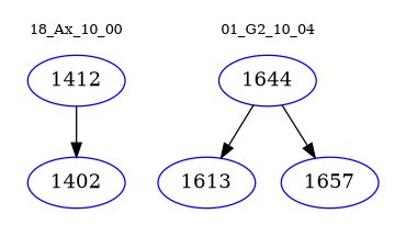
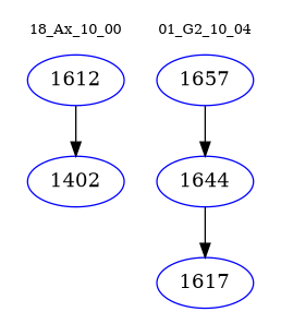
  digraph {
    node [color=blue]
    edge [color=black]
-   n1 [label=1412]
+   n1 [label=1612]
    n2 [label=1402]
    n3 [label=1644]
-   n4 [label=1613]
+   n4 [label=1617]
    n5 [label=1657]
    subgraph cluster_1 {
      color=white
      fontsize=10
      label="18_Ax_10_00"
      n1
      n2
    }
    subgraph cluster_2 {
      color=white
      fontsize=10
      label="01_G2_10_04"
      n3
      n4
      n5
    }
    n1 -> n2
    n3 -> n4
-   n3 -> n5
+   n5 -> n3
  }
